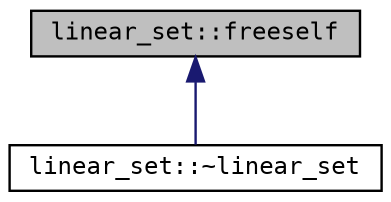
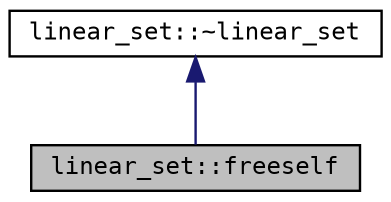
  digraph {
    rankdir=TB
    fontname="DejaVu Sans Mono"
    node [color=black fontname="DejaVu Sans Mono" fontsize=10 shape=record style=filled]
    n1 [fillcolor=grey75 fontcolor=black height=0.2 label="linear_set::freeself" width=0.4]
    n2 [fillcolor=white height=0.2 label="linear_set::~linear_set" width=0.4]
-   n1 -> n2 [color=midnightblue dir=back fontname="DejaVu Sans Mono" fontsize=10 labelfontname=Helvetica labelfontsize=10 style=solid]
+   n2 -> n1 [color=midnightblue dir=back fontname="DejaVu Sans Mono" fontsize=10 labelfontname=Helvetica labelfontsize=10 style=solid]
  }
